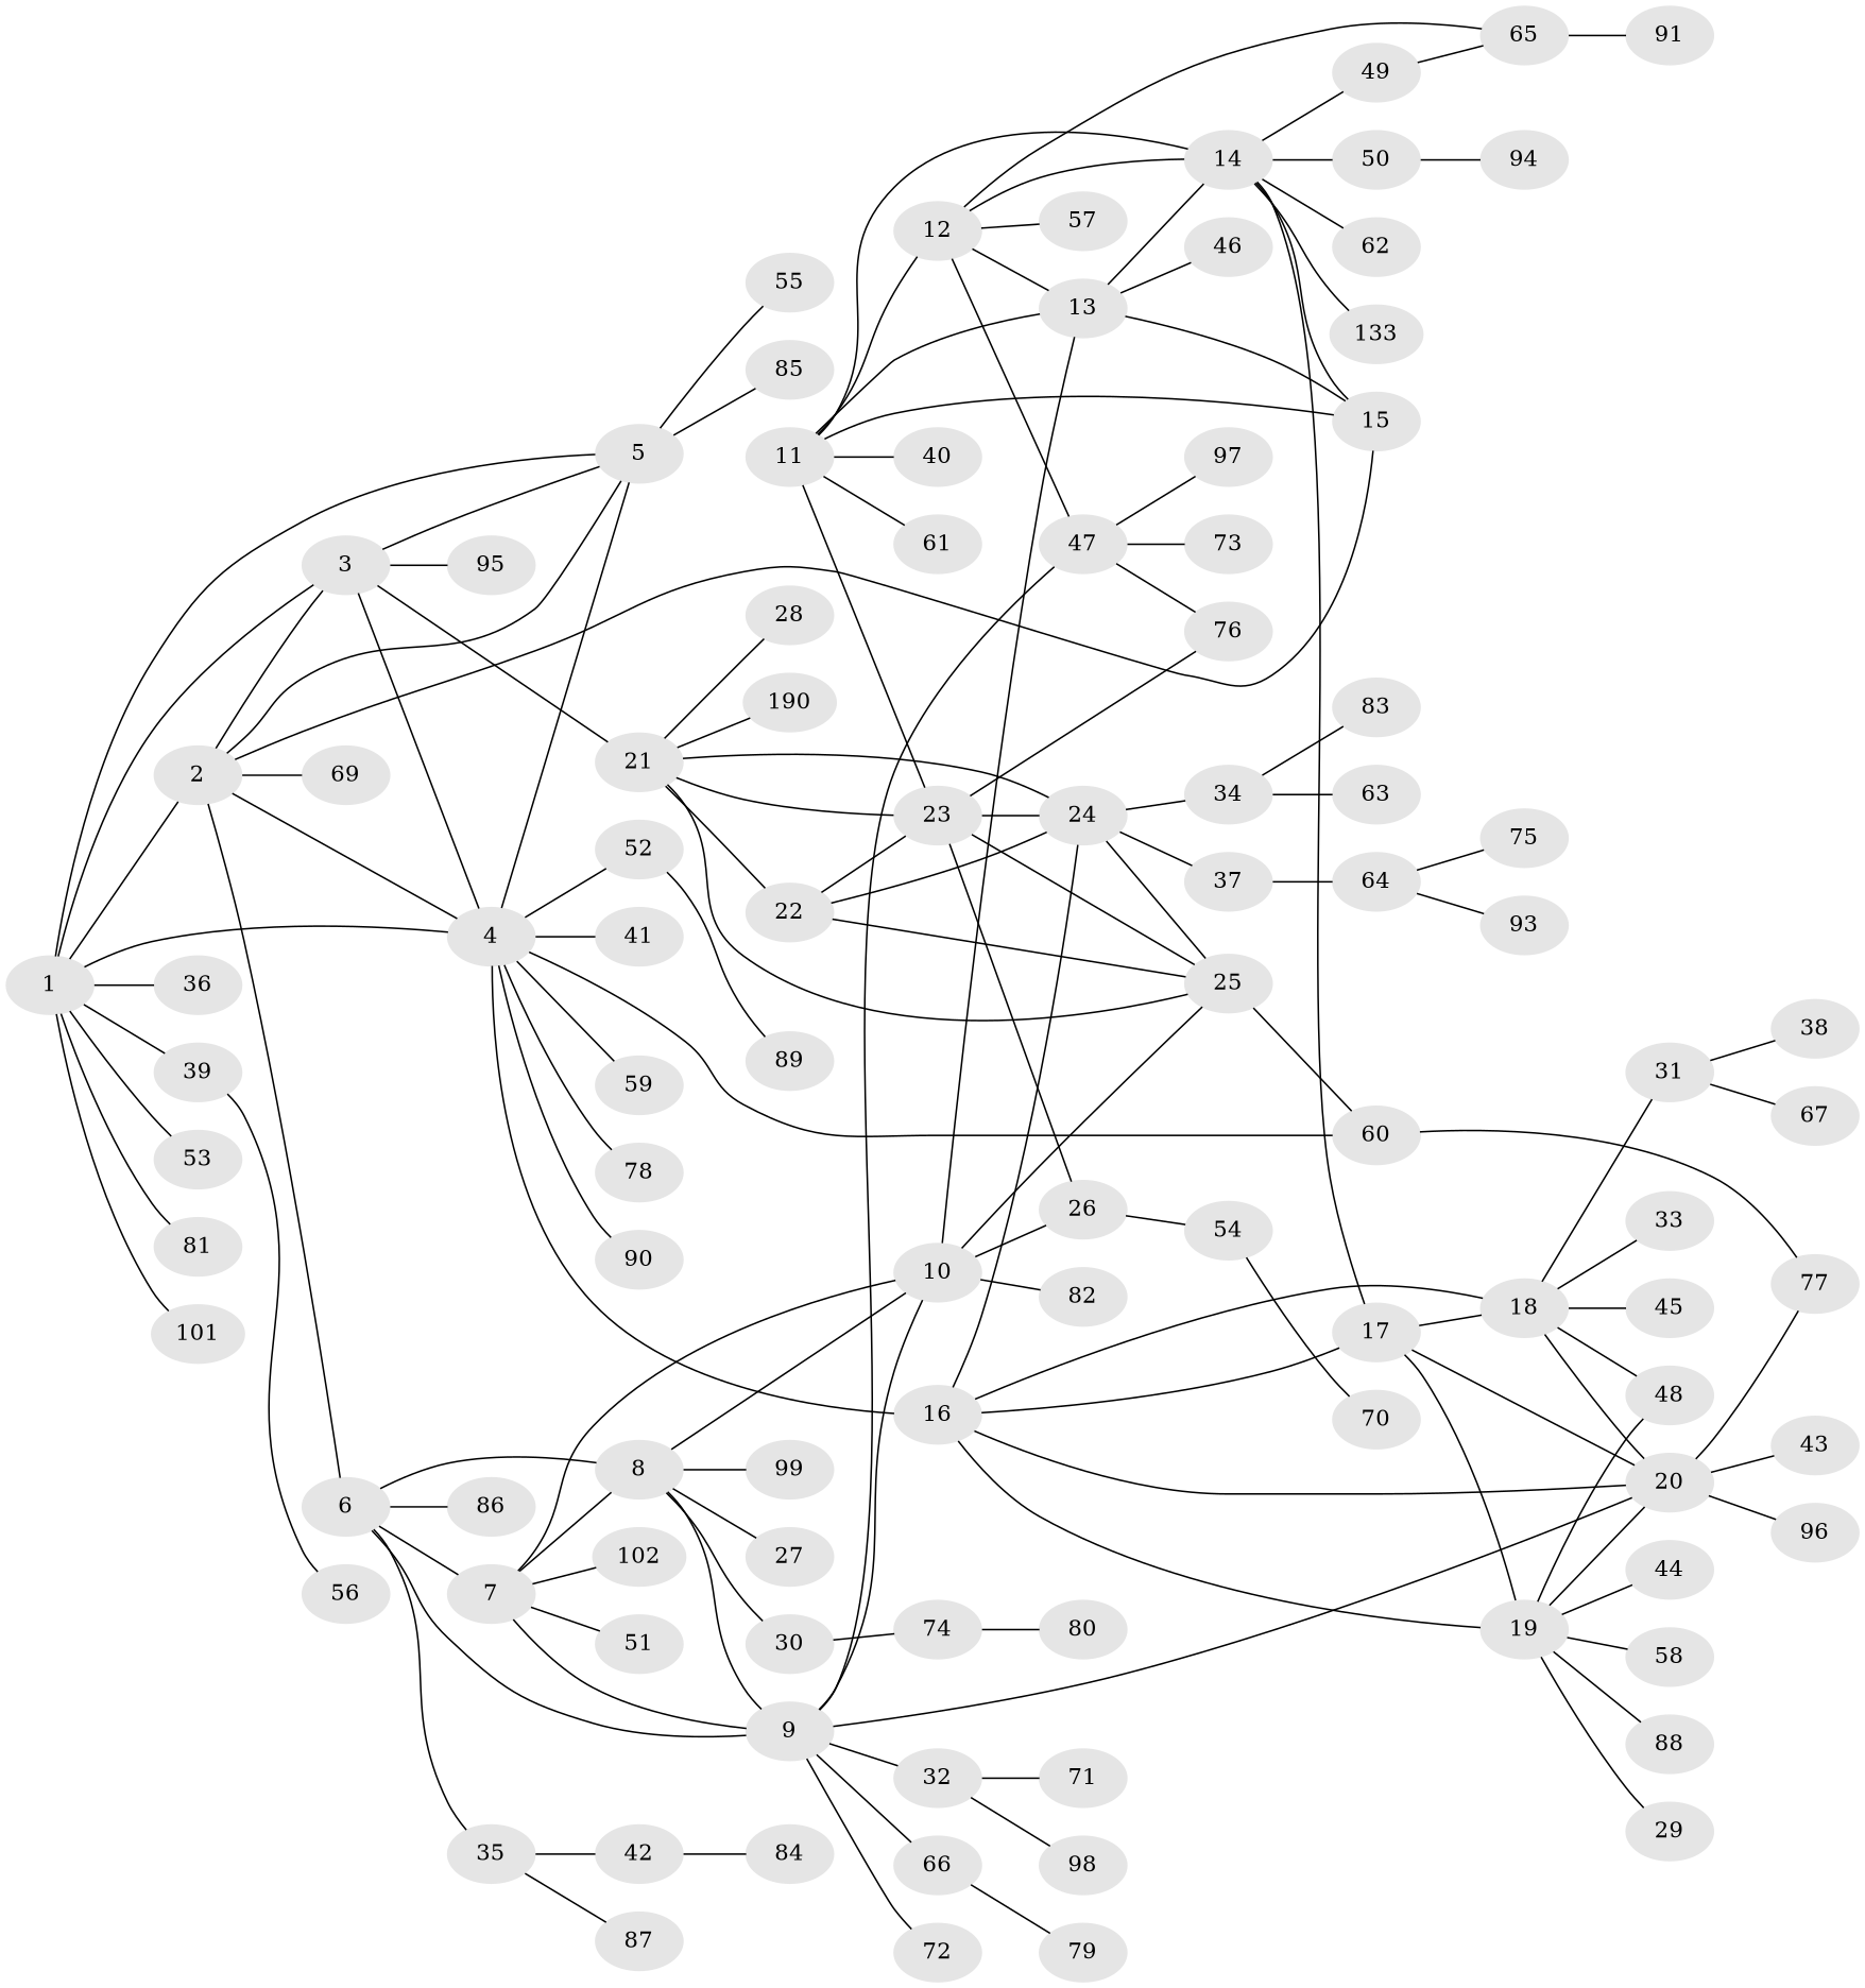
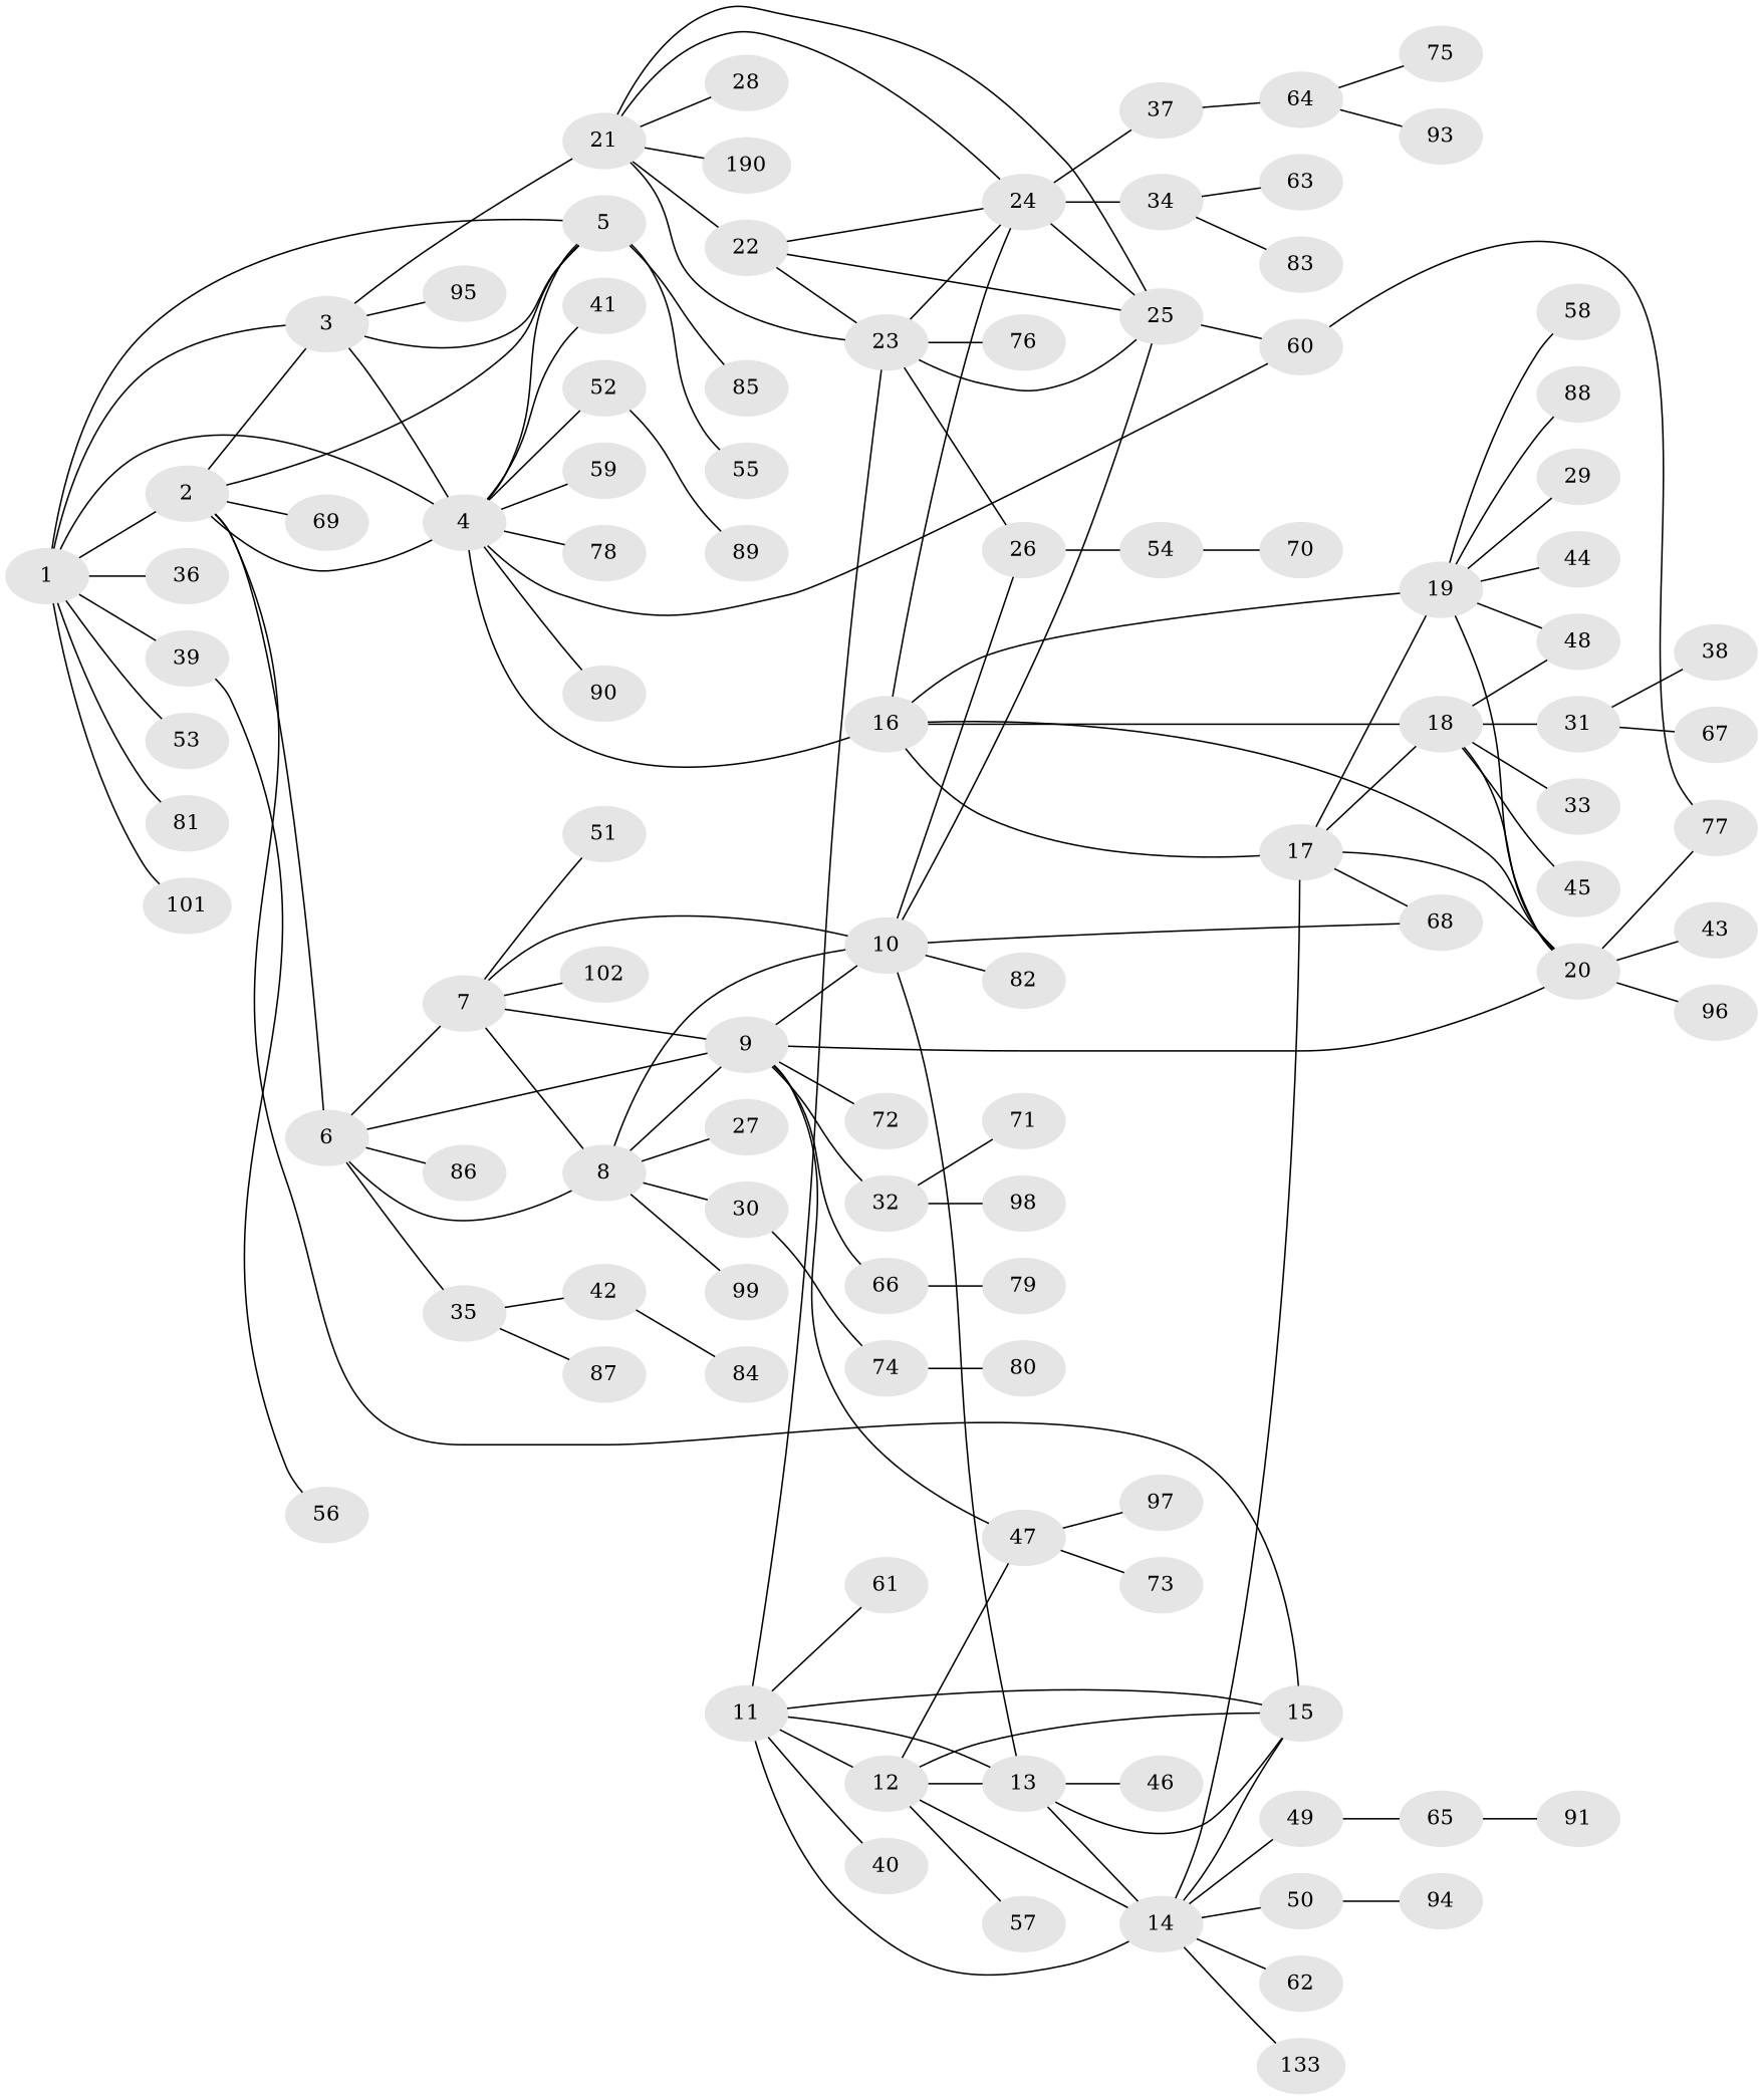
  graph {
    rankdir=LR
    node [color=gray90 style=filled]
    1
    2
    3
    4
    5
    36
    39
    53
    81
    101
    6
    15
    69
    21
    95
    16
    41
    52
    59
    60
    78
    90
    55
    85
    56
    7
    8
    9
    35
    86
    25
    23
    24
    22
    28
    n36 [label=190]
    20
    17
    18
    19
    89
    77
    10
    51
    102
    27
    30
    99
    32
    47
    66
    72
    13
    26
+   68
    82
    42
    87
    74
    43
    96
    71
    98
    76
    73
    97
    79
    14
    46
    54
    11
    12
    40
    61
    57
    49
    50
    62
    n79 [label=133]
    65
    94
    31
    33
    45
    48
    29
    44
    58
    88
    34
    37
    38
    67
    63
    83
    64
    70
    80
    84
    75
    93
    91
    1 -- 2
    1 -- 3
    1 -- 4
    1 -- 5
    1 -- 36
    1 -- 39
    1 -- 53
    1 -- 81
    1 -- 101
    2 -- 3
    2 -- 4
    2 -- 5
    2 -- 6
    2 -- 15
    2 -- 69
    3 -- 4
    3 -- 5
    3 -- 21
    3 -- 95
    4 -- 5
    4 -- 16
    4 -- 41
    4 -- 52
    4 -- 59
    4 -- 60
    4 -- 78
    4 -- 90
    5 -- 55
    5 -- 85
    39 -- 56
    6 -- 7
    6 -- 8
    6 -- 9
    6 -- 35
    6 -- 86
    21 -- 25
    21 -- 23
    21 -- 24
    21 -- 22
    21 -- 28
    21 -- n36
    16 -- 24
    16 -- 20
    16 -- 17
    16 -- 18
    16 -- 19
    52 -- 89
    60 -- 77
    7 -- 8
    7 -- 9
    7 -- 10
    7 -- 51
    7 -- 102
    8 -- 9
    8 -- 10
    8 -- 27
    8 -- 30
    8 -- 99
    9 -- 20
    9 -- 10
    9 -- 32
    9 -- 47
    9 -- 66
    9 -- 72
    35 -- 42
    35 -- 87
    25 -- 60
    23 -- 25
    23 -- 24
    23 -- 26
    23 -- 76
    24 -- 25
    24 -- 34
    24 -- 37
    22 -- 25
    22 -- 23
    22 -- 24
    20 -- 77
    20 -- 43
    20 -- 96
    17 -- 20
    17 -- 18
    17 -- 19
+   17 -- 68
    18 -- 20
    18 -- 31
    18 -- 33
    18 -- 45
    18 -- 48
    19 -- 20
    19 -- 48
    19 -- 29
    19 -- 44
    19 -- 58
    19 -- 88
    10 -- 25
    10 -- 13
    10 -- 26
+   10 -- 68
    10 -- 82
    30 -- 74
    32 -- 71
    32 -- 98
-   47 -- 76
    47 -- 73
    47 -- 97
    66 -- 79
    13 -- 15
    13 -- 14
    13 -- 46
    26 -- 54
    42 -- 84
    74 -- 80
    14 -- 15
    14 -- 17
    14 -- 49
    14 -- 50
    14 -- 62
    14 -- n79
    54 -- 70
    11 -- 15
    11 -- 23
    11 -- 13
    11 -- 14
    11 -- 12
    11 -- 40
    11 -- 61
-   12 -- 65
+   12 -- 15
    12 -- 47
    12 -- 13
    12 -- 14
    12 -- 57
    49 -- 65
    50 -- 94
    65 -- 91
    31 -- 38
    31 -- 67
    34 -- 63
    34 -- 83
    37 -- 64
    64 -- 75
    64 -- 93
  }
